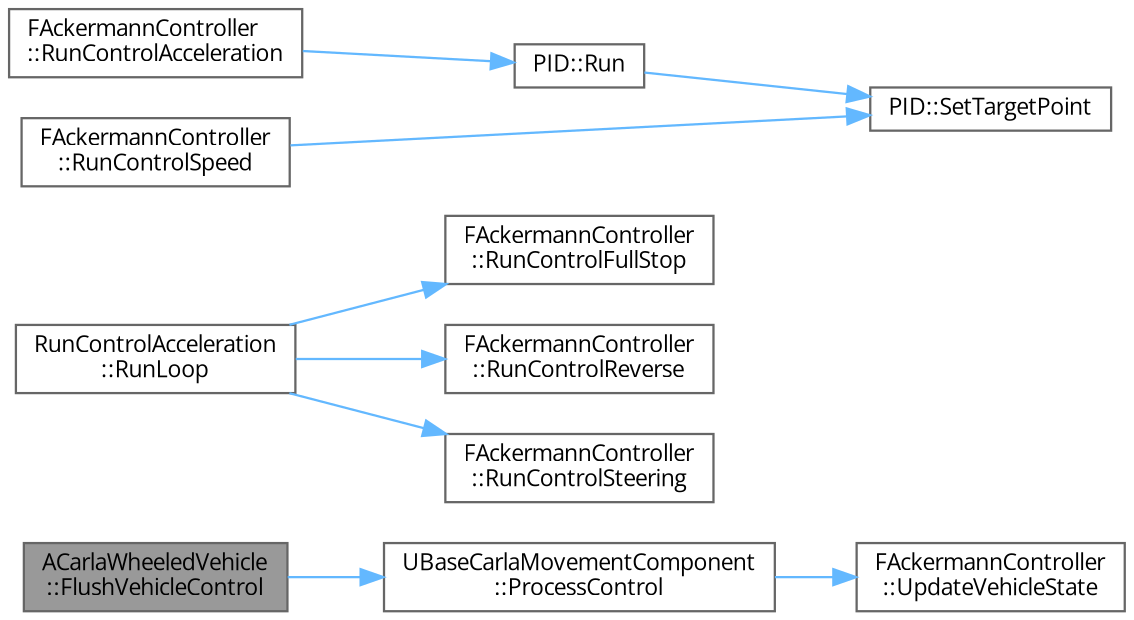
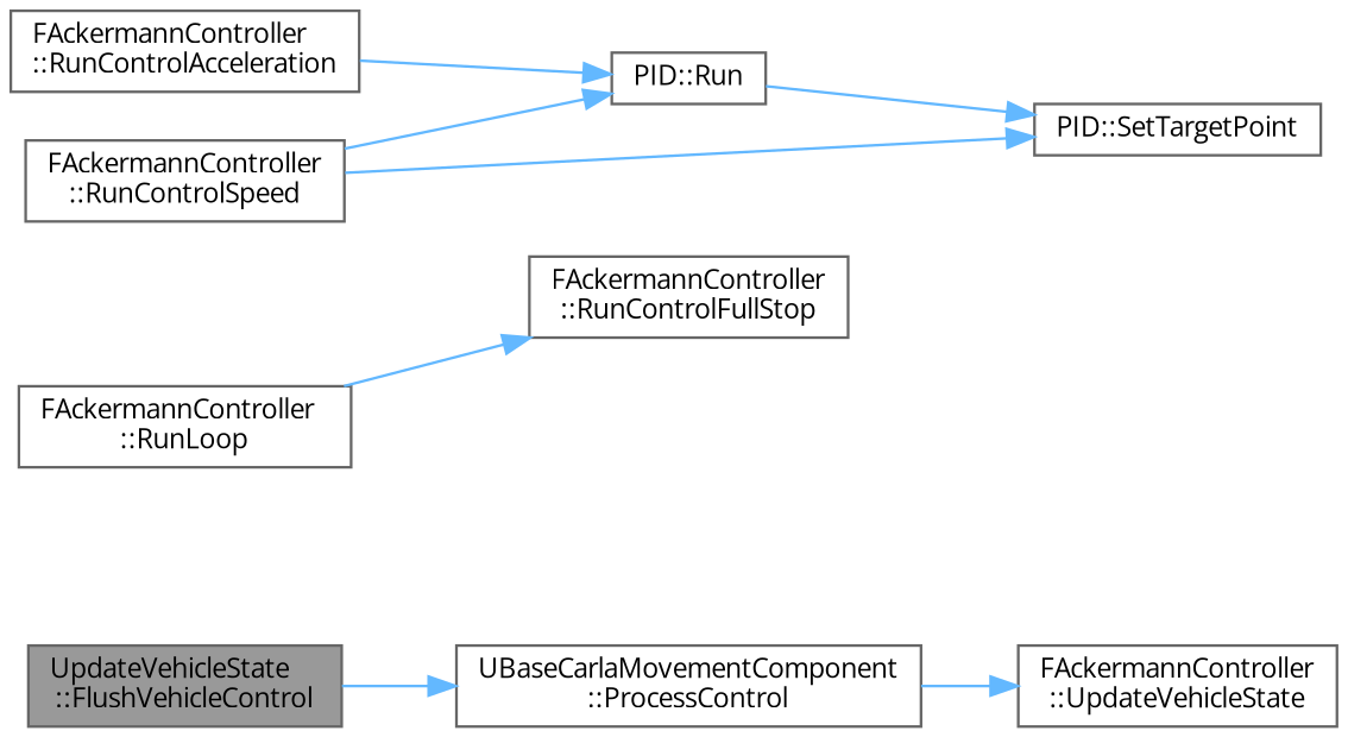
  digraph {
    fontname="Open Sans"
    rankdir=LR
    node [color=grey40 fillcolor=white fontname="Open Sans" fontsize=10 shape=box style=filled]
    edge [color=steelblue1 fontname="Open Sans" fontsize=10 labelfontname=Helvetica labelfontsize=10 style=solid]
-   n1 [color=gray40 fillcolor=grey60 fontcolor=black height=0.2 label="ACarlaWheeledVehicle\l::FlushVehicleControl" width=0.4]
+   n1 [color=gray40 fillcolor=grey60 fontcolor=black height=0.2 label="UpdateVehicleState\l::FlushVehicleControl" width=0.4]
    n2 [height=0.2 label="UBaseCarlaMovementComponent\l::ProcessControl" width=0.4]
    n3 [height=0.2 label="FAckermannController\l::UpdateVehicleState" width=0.4]
-   n4 [height=0.2 label="RunControlAcceleration\l::RunLoop" width=0.4]
+   n4 [height=0.2 label="FAckermannController\l::RunLoop" width=0.4]
    n5 [height=0.2 label="FAckermannController\l::RunControlFullStop" width=0.4]
-   n6 [height=0.2 label="FAckermannController\l::RunControlReverse" width=0.4]
-   n7 [height=0.2 label="FAckermannController\l::RunControlSteering" width=0.4]
    n8 [height=0.2 label="FAckermannController\l::RunControlAcceleration" width=0.4]
    n9 [height=0.2 label="PID::Run" width=0.4]
    n10 [height=0.2 label="FAckermannController\l::RunControlSpeed" width=0.4]
    n11 [height=0.2 label="PID::SetTargetPoint" width=0.4]
    n1 -> n2
    n2 -> n3
    n4 -> n5
-   n4 -> n6
-   n4 -> n7
    n8 -> n9
    n9 -> n11
+   n10 -> n9
    n10 -> n11
  }
